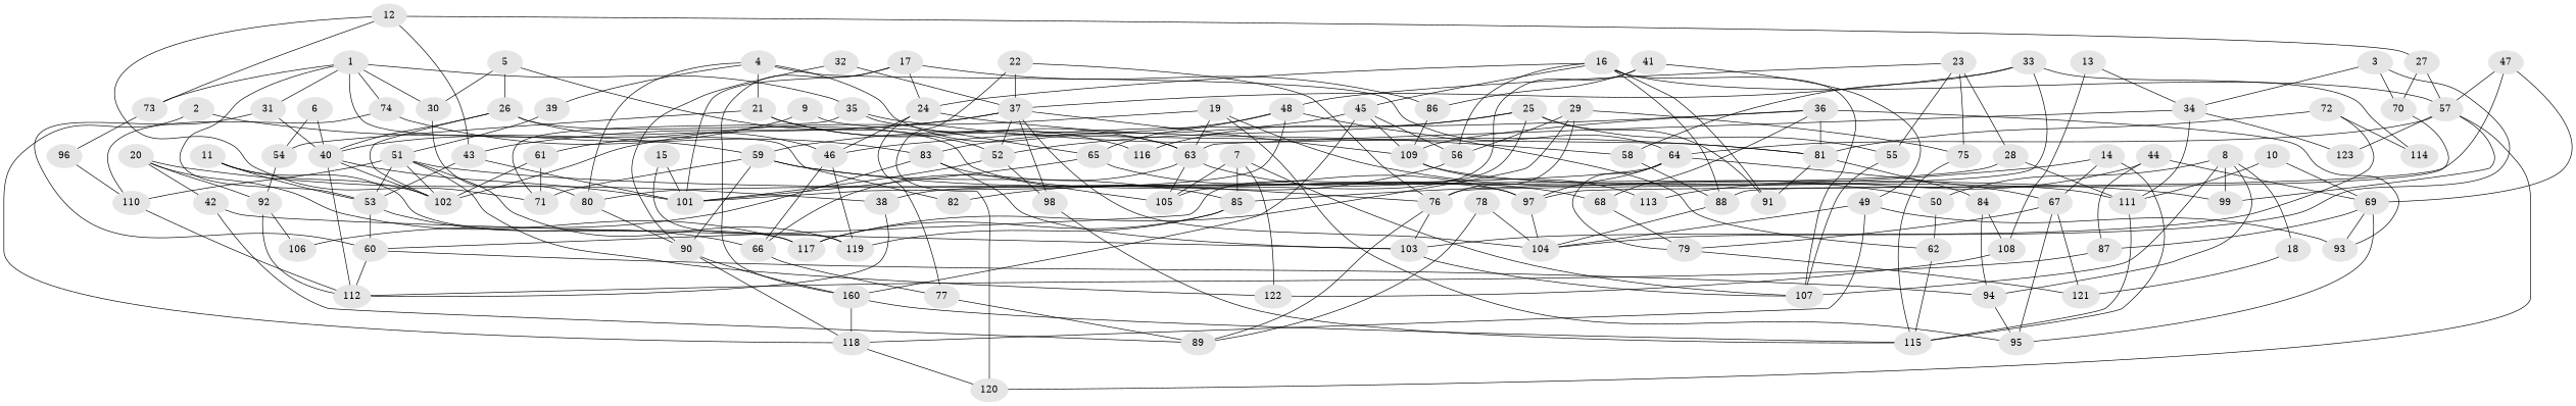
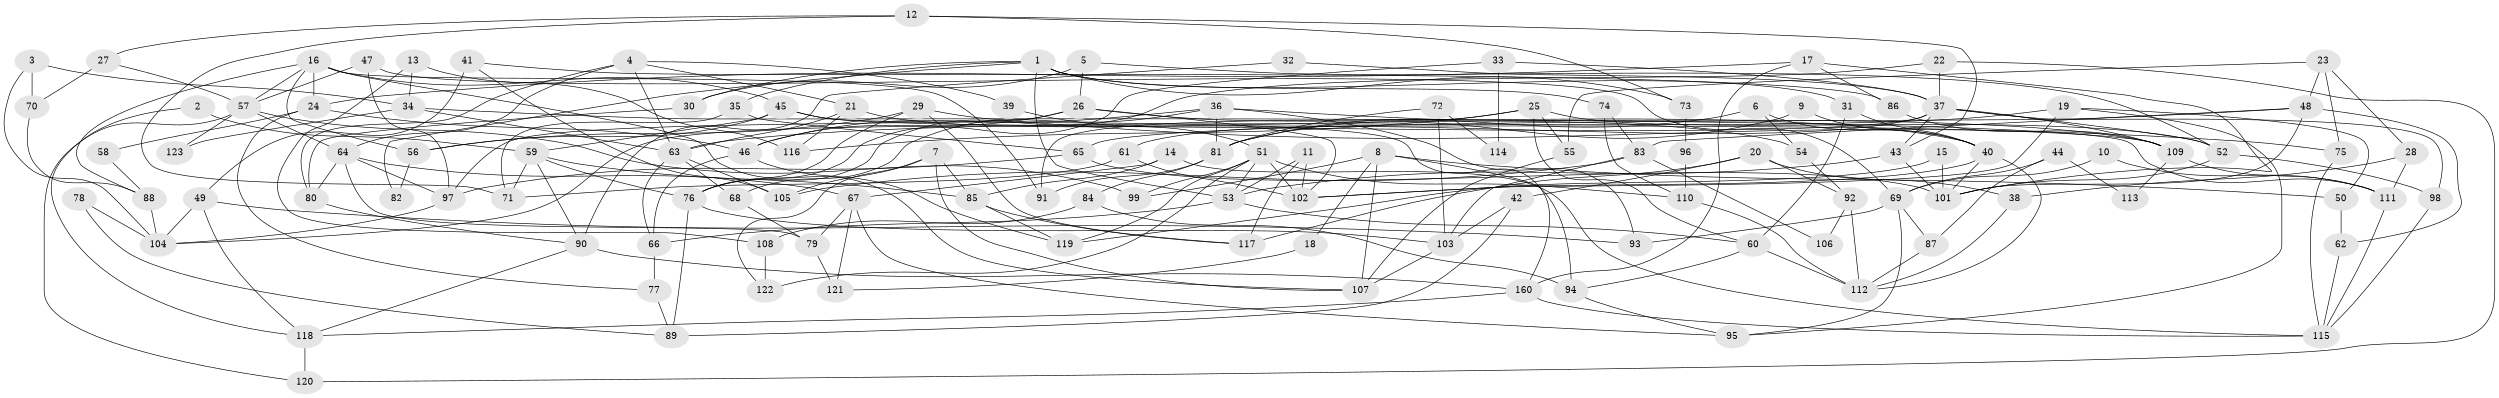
  graph {
    node [color=gray90 style=filled]
    1
    30
    31
    35
    53
    73
    74
    82
    80
    40
    60
    71
    65
    66
    96
    83
    110
    2
    59
    118
    85
    76
    90
    120
    3
    34
    70
    104
    63
    111
    123
    88
    4
    21
    39
    64
    54
    116
    51
    105
    68
    67
    97
    79
    5
    26
    52
    102
    46
    101
    98
    6
    81
    112
    92
    91
    84
    7
    107
    122
    117
    119
    8
    18
    50
    94
    99
    121
    62
    95
    9
    10
    69
    93
    87
    115
    11
    12
    27
    43
    57
    13
    108
    14
    15
    16
    24
    45
    56
    58
    77
    n92 [label=160]
    109
    17
    86
    19
    20
    38
    42
    89
    103
    106
    22
    37
    61
    23
    28
    48
    55
    75
    25
    29
    32
    33
    114
    36
    113
    41
    49
    44
    47
    72
    78
    1 -- 30
    1 -- 31
    1 -- 35
    1 -- 53
    1 -- 73
    1 -- 74
    1 -- 82
    30 -- 80
    31 -- 40
    31 -- 60
    35 -- 71
    35 -- 65
    53 -- 60
    53 -- 66
    73 -- 96
    74 -- 83
    74 -- 110
    80 -- 90
    40 -- 102
    40 -- 101
    40 -- 112
    60 -- 112
    60 -- 94
    65 -- 97
    65 -- 101
    66 -- 77
    96 -- 110
    83 -- 105
    83 -- 103
    83 -- 106
    110 -- 112
    2 -- 59
    2 -- 118
    59 -- 71
    59 -- 85
    59 -- 76
    59 -- 90
    118 -- 120
    85 -- 117
    85 -- 119
    76 -- 89
    76 -- 103
    90 -- 118
    90 -- n92
    3 -- 34
    3 -- 70
    3 -- 104
    34 -- 63
    34 -- 111
    34 -- 123
    70 -- 88
    63 -- 66
    63 -- 105
    63 -- 68
    111 -- 115
    88 -- 104
    4 -- 80
    4 -- 63
    4 -- 21
    4 -- 39
    4 -- 64
    21 -- 63
    21 -- 54
    21 -- 116
    39 -- 51
    64 -- 80
    64 -- 67
    64 -- 97
    64 -- 79
    54 -- 92
    51 -- 53
    51 -- 110
    51 -- 102
    51 -- 122
    51 -- 119
    51 -- 99
    68 -- 79
    67 -- 79
    67 -- 121
    67 -- 95
    97 -- 104
    79 -- 121
    5 -- 30
    5 -- 26
    5 -- 52
    26 -- 40
    26 -- 97
    26 -- 102
    26 -- 46
    52 -- 101
    52 -- 98
    46 -- 66
    46 -- 119
    98 -- 115
    6 -- 40
    6 -- 54
-   35 -- 81
+   6 -- 81
    81 -- 91
    81 -- 84
    92 -- 112
    92 -- 106
    84 -- 94
    84 -- 108
    7 -- 85
    7 -- 105
    7 -- 107
    7 -- 122
    8 -- 107
    8 -- 18
    8 -- 50
    8 -- 94
    8 -- 99
    18 -- 121
    50 -- 62
    94 -- 95
    62 -- 115
    9 -- 40
    9 -- 81
    10 -- 111
    10 -- 69
    69 -- 95
    69 -- 93
    69 -- 87
    87 -- 112
    11 -- 53
    11 -- 102
    11 -- 117
    12 -- 73
    12 -- 71
    12 -- 27
    12 -- 43
    27 -- 70
    27 -- 57
    43 -- 53
    43 -- 101
    57 -- 120
    57 -- 123
    57 -- 64
    57 -- 99
    13 -- 34
+   13 -- 116
    13 -- 108
    108 -- 122
    14 -- 85
    14 -- 67
    14 -- 115
    15 -- 101
    15 -- 119
    16 -- 88
    16 -- 91
    16 -- 107
    16 -- 57
    16 -- 24
    16 -- 45
    16 -- 56
    24 -- 46
    24 -- 58
    24 -- 77
    45 -- 59
    45 -- 56
    45 -- n92
    45 -- 109
    56 -- 82
    58 -- 88
    77 -- 89
    n92 -- 118
    n92 -- 115
    109 -- 111
    109 -- 113
    17 -- 101
    17 -- 24
    17 -- n92
    17 -- 86
    86 -- 109
    19 -- 63
    19 -- 102
    19 -- 50
    19 -- 95
    20 -- 92
    20 -- 117
    20 -- 38
    20 -- 42
    38 -- 112
    42 -- 89
    42 -- 103
    103 -- 107
    22 -- 76
    22 -- 120
    22 -- 37
    37 -- 104
    37 -- 52
    37 -- 98
    37 -- 43
    37 -- 109
    37 -- 61
    61 -- 71
    61 -- 102
    23 -- 28
    23 -- 48
    23 -- 55
    23 -- 75
    28 -- 111
    28 -- 38
    48 -- 65
    48 -- 83
    48 -- 101
    48 -- 62
    55 -- 107
    75 -- 115
    25 -- 60
    25 -- 116
    25 -- 52
    25 -- 91
    25 -- 55
    29 -- 76
    29 -- 117
    29 -- 56
    29 -- 75
    32 -- 90
    32 -- 37
    33 -- 76
-   33 -- 58
    33 -- 37
    33 -- 114
    36 -- 68
    36 -- 46
    36 -- 81
    36 -- 93
    36 -- 109
    41 -- 105
    41 -- 86
    41 -- 49
    49 -- 118
    49 -- 104
    49 -- 93
    44 -- 69
    44 -- 87
    44 -- 113
    47 -- 97
    47 -- 69
    47 -- 57
    72 -- 81
    72 -- 103
    72 -- 114
    78 -- 104
    78 -- 89
  }
